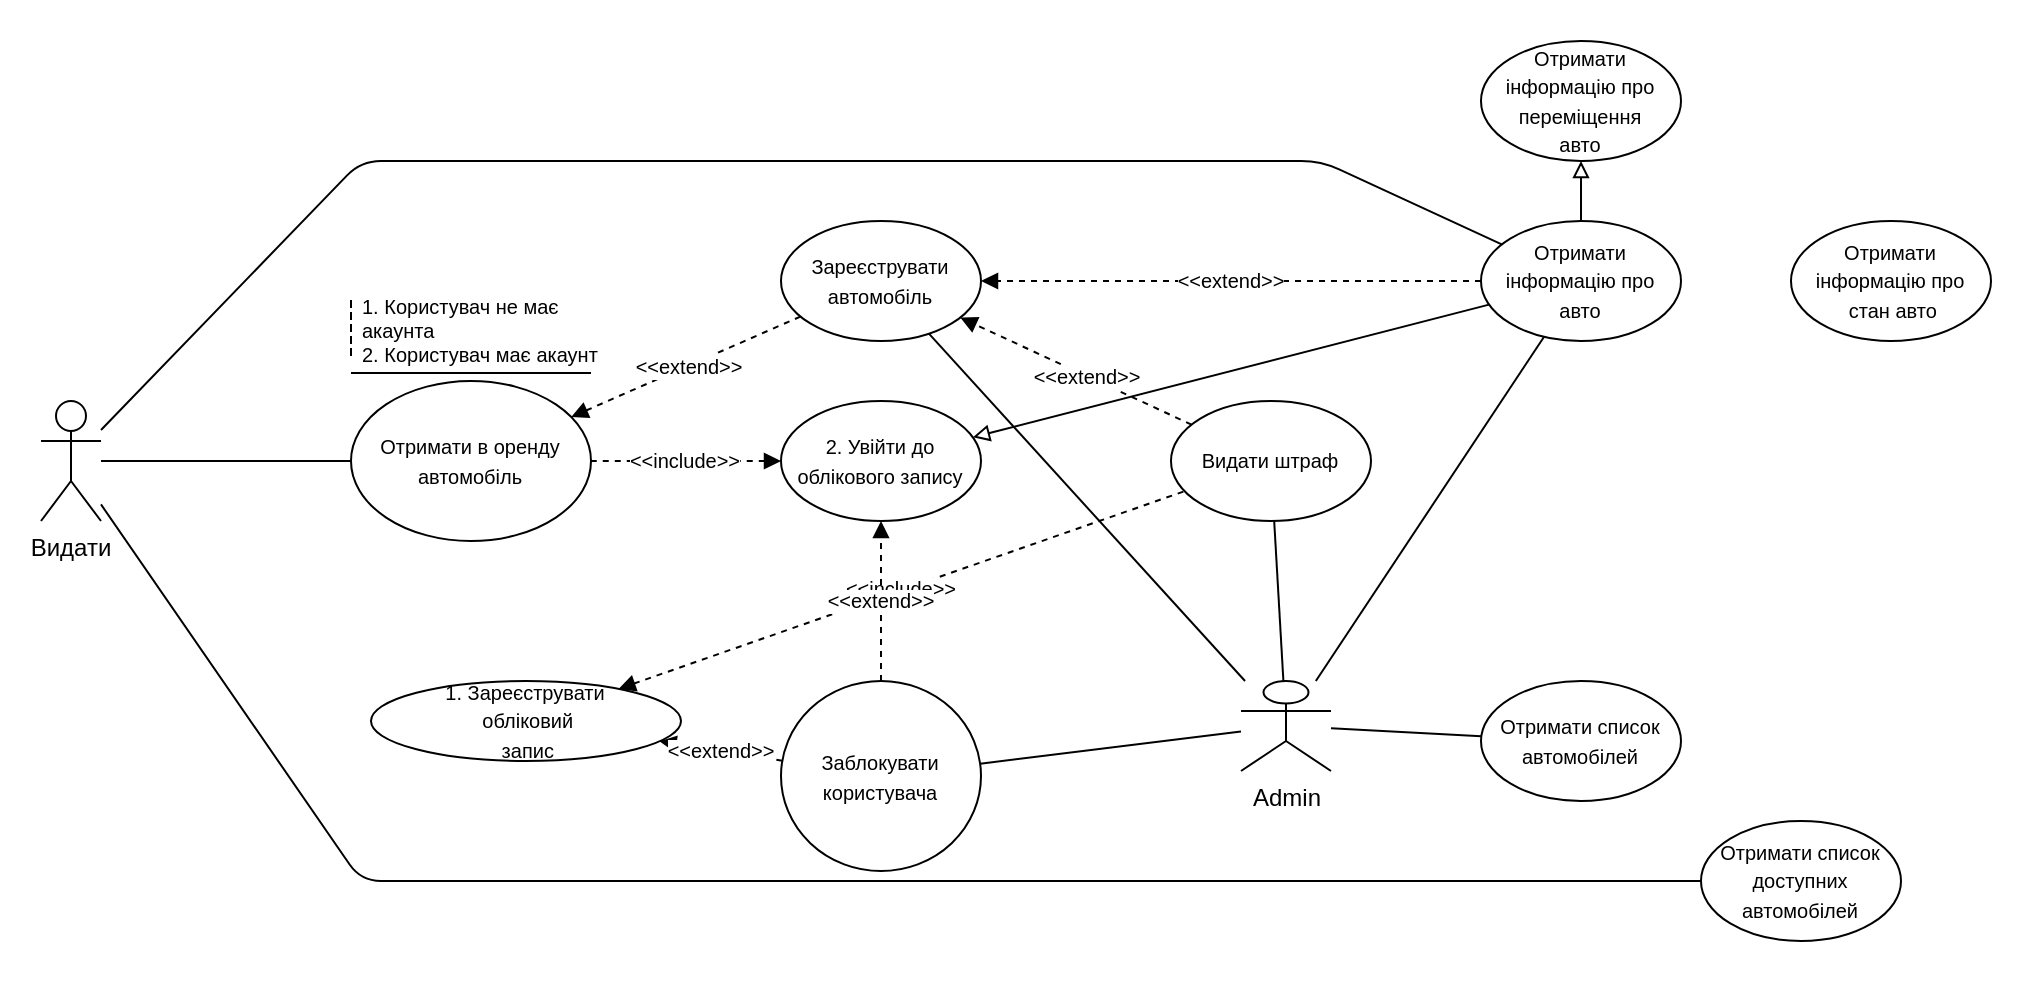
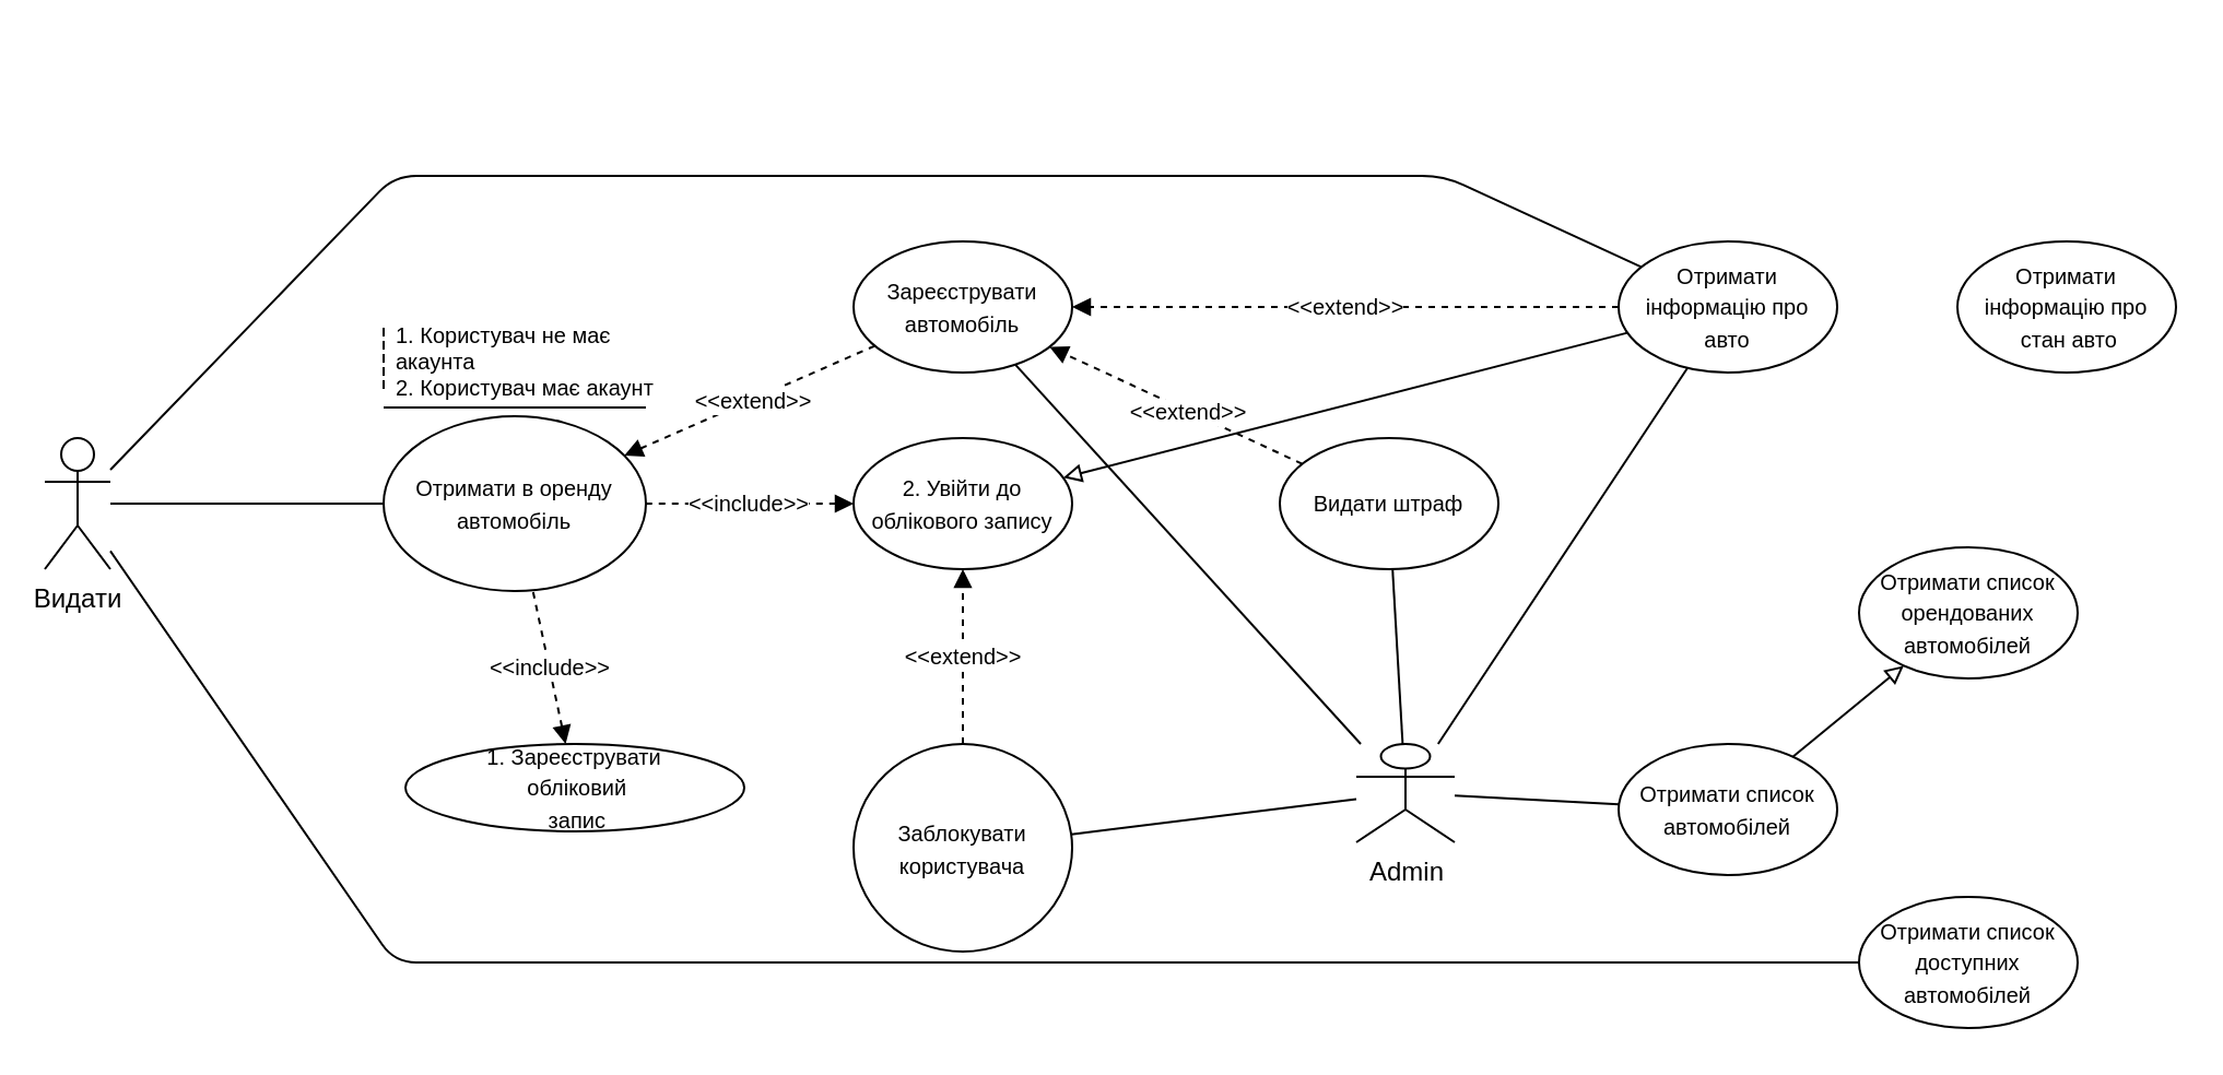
  <mxCell id="0" />
  <mxCell id="1" parent="0" />
  <mxCell id="2" style="edgeStyle=none;rounded=1;jumpSize=6;orthogonalLoop=1;jettySize=auto;html=1;fontSize=10;startArrow=none;startFill=0;endArrow=none;endFill=0;endSize=6;" parent="1" source="7" target="29" edge="1"><mxGeometry relative="1" as="geometry" /></mxCell>
  <mxCell id="3" style="edgeStyle=none;shape=connector;rounded=1;jumpSize=6;orthogonalLoop=1;jettySize=auto;html=1;labelBackgroundColor=default;fontFamily=Helvetica;fontSize=10;fontColor=default;startArrow=none;startFill=0;endArrow=none;endFill=0;endSize=6;strokeColor=default;" parent="1" source="7" target="22" edge="1"><mxGeometry relative="1" as="geometry" /></mxCell>
  <mxCell id="4" style="edgeStyle=none;shape=connector;rounded=1;jumpSize=6;orthogonalLoop=1;jettySize=auto;html=1;labelBackgroundColor=default;fontFamily=Helvetica;fontSize=10;fontColor=default;startArrow=none;startFill=0;endArrow=none;endFill=0;endSize=6;strokeColor=default;" parent="1" source="7" target="15" edge="1"><mxGeometry relative="1" as="geometry" /></mxCell>
  <mxCell id="5" style="edgeStyle=none;shape=connector;rounded=1;jumpSize=6;orthogonalLoop=1;jettySize=auto;html=1;labelBackgroundColor=default;fontFamily=Helvetica;fontSize=10;fontColor=default;startArrow=none;startFill=0;endArrow=none;endFill=0;endSize=6;strokeColor=default;" parent="1" source="7" target="24" edge="1"><mxGeometry relative="1" as="geometry" /></mxCell>
  <mxCell id="6" style="edgeStyle=none;shape=connector;rounded=1;jumpSize=6;orthogonalLoop=1;jettySize=auto;html=1;labelBackgroundColor=default;fontFamily=Helvetica;fontSize=10;fontColor=default;startArrow=none;startFill=0;endArrow=none;endFill=0;endSize=6;strokeColor=default;" parent="1" source="7" target="26" edge="1"><mxGeometry relative="1" as="geometry" /></mxCell>
  <mxCell id="7" value="Admin" style="shape=umlActor;verticalLabelPosition=bottom;verticalAlign=top;html=1;" parent="1" vertex="1"><mxGeometry x="620" y="340" width="45" height="45" as="geometry" /></mxCell>
  <mxCell id="8" style="edgeStyle=none;shape=connector;rounded=1;jumpSize=6;orthogonalLoop=1;jettySize=auto;html=1;labelBackgroundColor=default;fontFamily=Helvetica;fontSize=10;fontColor=default;startArrow=none;startFill=0;endArrow=none;endFill=0;endSize=6;strokeColor=default;" parent="1" source="11" target="25" edge="1"><mxGeometry relative="1" as="geometry" /></mxCell>
  <mxCell id="9" style="edgeStyle=none;shape=connector;rounded=1;jumpSize=6;orthogonalLoop=1;jettySize=auto;html=1;labelBackgroundColor=default;fontFamily=Helvetica;fontSize=10;fontColor=default;startArrow=none;startFill=0;endArrow=none;endFill=0;endSize=6;strokeColor=default;" parent="1" source="11" target="29" edge="1"><mxGeometry relative="1" as="geometry"><Array as="points"><mxPoint x="180" y="80" /><mxPoint x="660" y="80" /></Array></mxGeometry></mxCell>
  <mxCell id="10" style="edgeStyle=none;shape=connector;rounded=1;jumpSize=6;orthogonalLoop=1;jettySize=auto;html=1;labelBackgroundColor=default;fontFamily=Helvetica;fontSize=10;fontColor=default;startArrow=none;startFill=0;endArrow=none;endFill=0;endSize=6;strokeColor=default;" parent="1" source="11" target="17" edge="1"><mxGeometry relative="1" as="geometry"><Array as="points"><mxPoint x="180" y="440" /></Array></mxGeometry></mxCell>
  <mxCell id="11" value="Видати" style="shape=umlActor;verticalLabelPosition=bottom;verticalAlign=top;html=1;" parent="1" vertex="1"><mxGeometry x="20" y="200" width="30" height="60" as="geometry" /></mxCell>
  <mxCell id="12" value="&lt;font style=&quot;font-size: 10px&quot;&gt;1. Зареєструвати&lt;br&gt;&amp;nbsp;обліковий&lt;br&gt;&amp;nbsp;запис&lt;/font&gt;" style="ellipse;whiteSpace=wrap;html=1;align=center;" parent="1" vertex="1"><mxGeometry x="185" y="340" width="155" height="40" as="geometry" /></mxCell>
  <mxCell id="13" style="rounded=0;orthogonalLoop=1;jettySize=auto;html=1;endArrow=block;endFill=1;dashed=1;" edge="1" parent="1" source="15" target="25"><mxGeometry relative="1" as="geometry" /></mxCell>
  <mxCell id="14" value="&lt;font style=&quot;font-size: 10px&quot;&gt;&amp;lt;&amp;lt;extend&amp;gt;&amp;gt;&lt;/font&gt;" style="edgeLabel;html=1;align=center;verticalAlign=middle;resizable=0;points=[];" vertex="1" connectable="0" parent="13"><mxGeometry x="0.131" y="-1" relative="1" as="geometry"><mxPoint x="9" y="-3" as="offset" /></mxGeometry></mxCell>
  <mxCell id="15" value="&lt;font style=&quot;font-size: 10px&quot;&gt;Зареєструвати&lt;br&gt;автомобіль&lt;/font&gt;" style="ellipse;whiteSpace=wrap;html=1;align=center;" parent="1" vertex="1"><mxGeometry x="390" y="110" width="100" height="60" as="geometry" /></mxCell>
+ <mxCell id="16" value="&lt;font style=&quot;font-size: 10px&quot;&gt;Отримати список орендованих автомобілей&lt;/font&gt;" style="ellipse;whiteSpace=wrap;html=1;align=center;" parent="1" vertex="1"><mxGeometry x="850" y="250" width="100" height="60" as="geometry" /></mxCell>
  <mxCell id="17" value="&lt;font style=&quot;font-size: 10px&quot;&gt;Отримати список доступних&lt;br&gt;автомобілей&lt;/font&gt;" style="ellipse;whiteSpace=wrap;html=1;align=center;" parent="1" vertex="1"><mxGeometry x="850" y="410" width="100" height="60" as="geometry" /></mxCell>
- <mxCell id="18" value="&lt;span style=&quot;font-size: 10px&quot;&gt;Отримати інформацію про переміщення &lt;br&gt;авто&lt;/span&gt;" style="ellipse;whiteSpace=wrap;html=1;align=center;" parent="1" vertex="1"><mxGeometry x="740" y="20" width="100" height="60" as="geometry" /></mxCell>
  <mxCell id="19" value="&lt;span style=&quot;font-size: 10px&quot;&gt;Отримати інформацію про&lt;br&gt;&amp;nbsp;стан авто&lt;/span&gt;" style="ellipse;whiteSpace=wrap;html=1;align=center;" parent="1" vertex="1"><mxGeometry x="895" y="110" width="100" height="60" as="geometry" /></mxCell>
  <mxCell id="20" style="edgeStyle=none;shape=connector;rounded=1;jumpSize=6;orthogonalLoop=1;jettySize=auto;html=1;labelBackgroundColor=default;fontFamily=Helvetica;fontSize=10;fontColor=default;startArrow=none;startFill=0;endArrow=block;endFill=1;endSize=6;strokeColor=default;dashed=1;" parent="1" source="22" target="15" edge="1"><mxGeometry relative="1" as="geometry" /></mxCell>
  <mxCell id="21" value="&amp;lt;&amp;lt;extend&amp;gt;&amp;gt;" style="edgeLabel;html=1;align=center;verticalAlign=middle;resizable=0;points=[];fontSize=10;fontFamily=Helvetica;fontColor=default;" parent="20" vertex="1" connectable="0"><mxGeometry x="-0.095" relative="1" as="geometry"><mxPoint as="offset" /></mxGeometry></mxCell>
  <mxCell id="22" value="&lt;span style=&quot;font-size: 10px&quot;&gt;Видати штраф&lt;/span&gt;" style="ellipse;whiteSpace=wrap;html=1;align=center;" parent="1" vertex="1"><mxGeometry x="585" y="200" width="100" height="60" as="geometry" /></mxCell>
  <mxCell id="23" value="&lt;span style=&quot;font-size: 10px&quot;&gt;2. Увійти до &lt;br&gt;облікового запису&lt;/span&gt;" style="ellipse;whiteSpace=wrap;html=1;align=center;" parent="1" vertex="1"><mxGeometry x="390" y="200" width="100" height="60" as="geometry" /></mxCell>
  <mxCell id="24" value="&lt;span style=&quot;font-size: 10px&quot;&gt;Заблокувати користувача&lt;/span&gt;" style="ellipse;whiteSpace=wrap;html=1;align=center;" parent="1" vertex="1"><mxGeometry x="390" y="340" width="100" height="95" as="geometry" /></mxCell>
  <mxCell id="25" value="&lt;span style=&quot;font-size: 10px&quot;&gt;Отримати в оренду автомобіль&lt;/span&gt;" style="ellipse;whiteSpace=wrap;html=1;align=center;" parent="1" vertex="1"><mxGeometry x="175" y="190" width="120" height="80" as="geometry" /></mxCell>
  <mxCell id="26" value="&lt;font style=&quot;font-size: 10px&quot;&gt;Отримати список автомобілей&lt;/font&gt;" style="ellipse;whiteSpace=wrap;html=1;align=center;" parent="1" vertex="1"><mxGeometry x="740" y="340" width="100" height="60" as="geometry" /></mxCell>
  <mxCell id="27" style="edgeStyle=none;rounded=1;jumpSize=6;orthogonalLoop=1;jettySize=auto;html=1;fontSize=10;startArrow=none;startFill=0;endArrow=block;endFill=0;endSize=6;" parent="1" source="29" target="23" edge="1"><mxGeometry relative="1" as="geometry" /></mxCell>
- <mxCell id="28" style="edgeStyle=none;rounded=1;jumpSize=6;orthogonalLoop=1;jettySize=auto;html=1;fontSize=10;startArrow=none;startFill=0;endArrow=block;endFill=0;endSize=6;" parent="1" source="29" target="18" edge="1"><mxGeometry relative="1" as="geometry" /></mxCell>
  <mxCell id="29" value="&lt;span style=&quot;font-size: 10px&quot;&gt;Отримати інформацію про&lt;br&gt;авто&lt;/span&gt;" style="ellipse;whiteSpace=wrap;html=1;align=center;" parent="1" vertex="1"><mxGeometry x="740" y="110" width="100" height="60" as="geometry" /></mxCell>
  <mxCell id="30" value="" style="line;strokeWidth=1;fillColor=none;align=left;verticalAlign=middle;spacingTop=-1;spacingLeft=3;spacingRight=3;rotatable=0;labelPosition=right;points=[];portConstraint=eastwest;labelBackgroundColor=default;fontSize=10;" parent="1" vertex="1"><mxGeometry x="175" y="182" width="120" height="8" as="geometry" /></mxCell>
  <mxCell id="31" value="1. Користувач не має &#10;акаунта&#10;2. Користувач має акаунт" style="shape=partialRectangle;fillColor=none;align=left;verticalAlign=middle;strokeColor=none;spacingLeft=34;rotatable=0;points=[[0,0.5],[1,0.5]];portConstraint=eastwest;dropTarget=0;labelBackgroundColor=default;fontSize=10;" parent="1" vertex="1"><mxGeometry x="145" y="150" width="90" height="30" as="geometry" /></mxCell>
  <mxCell id="32" value="" style="shape=partialRectangle;top=0;left=0;bottom=0;fillColor=none;stokeWidth=1;dashed=1;align=left;verticalAlign=middle;spacingLeft=4;spacingRight=4;overflow=hidden;rotatable=0;points=[];portConstraint=eastwest;part=1;labelBackgroundColor=default;fontSize=10;" parent="31" vertex="1" connectable="0"><mxGeometry width="30" height="30" as="geometry" /></mxCell>
  <mxCell id="33" style="edgeStyle=none;rounded=1;orthogonalLoop=1;jettySize=auto;html=1;exitX=1;exitY=0;exitDx=0;exitDy=0;fontSize=10;startArrow=none;startFill=0;endArrow=block;endFill=0;" parent="1" source="12" target="12" edge="1"><mxGeometry relative="1" as="geometry" /></mxCell>
- <mxCell id="34" value="&amp;lt;&amp;lt;include&amp;gt;&amp;gt;" style="endArrow=none;endSize=6;dashed=1;html=1;rounded=1;fontSize=10;endFill=0;jumpSize=6;startArrow=block;startFill=1;" parent="1" source="12" target="22" edge="1"><mxGeometry width="160" relative="1" as="geometry"><mxPoint x="135" y="250" as="sourcePoint" /><mxPoint x="295" y="250" as="targetPoint" /></mxGeometry></mxCell>
+ <mxCell id="34" value="&amp;lt;&amp;lt;include&amp;gt;&amp;gt;" style="endArrow=none;endSize=6;dashed=1;html=1;rounded=1;fontSize=10;endFill=0;jumpSize=6;startArrow=block;startFill=1;" parent="1" source="12" target="25" edge="1"><mxGeometry width="160" relative="1" as="geometry"><mxPoint x="135" y="250" as="sourcePoint" /><mxPoint x="295" y="250" as="targetPoint" /></mxGeometry></mxCell>
  <mxCell id="35" value="&amp;lt;&amp;lt;include&amp;gt;&amp;gt;" style="endArrow=none;endSize=6;dashed=1;html=1;rounded=1;fontSize=10;endFill=0;jumpSize=6;startArrow=block;startFill=1;" parent="1" source="23" target="25" edge="1"><mxGeometry width="160" relative="1" as="geometry"><mxPoint x="185.725" y="344.275" as="sourcePoint" /><mxPoint x="256.718" y="273.282" as="targetPoint" /></mxGeometry></mxCell>
  <mxCell id="36" value="&amp;lt;&amp;lt;extend&amp;gt;&amp;gt;" style="html=1;verticalAlign=middle;endArrow=block;dashed=1;endSize=6;rounded=1;fontSize=10;jumpSize=6;endFill=1;startArrow=none;startFill=0;" parent="1" source="24" target="23" edge="1"><mxGeometry relative="1" as="geometry"><mxPoint x="420" y="290" as="sourcePoint" /><mxPoint x="340" y="290" as="targetPoint" /></mxGeometry></mxCell>
- <mxCell id="37" value="&amp;lt;&amp;lt;extend&amp;gt;&amp;gt;" style="html=1;verticalAlign=middle;endArrow=block;dashed=1;endSize=6;rounded=1;fontSize=10;jumpSize=6;endFill=1;startArrow=none;startFill=0;" parent="1" source="24" target="12" edge="1"><mxGeometry relative="1" as="geometry"><mxPoint x="415.345" y="401.625" as="sourcePoint" /><mxPoint x="324.627" y="458.358" as="targetPoint" /></mxGeometry></mxCell>
+ <mxCell id="38" value="" style="html=1;verticalAlign=bottom;endArrow=block;rounded=1;fontSize=10;endSize=6;jumpSize=6;endFill=0;" parent="1" source="26" target="16" edge="1"><mxGeometry width="80" relative="1" as="geometry"><mxPoint x="540" y="280" as="sourcePoint" /><mxPoint x="620" y="280" as="targetPoint" /></mxGeometry></mxCell>
  <mxCell id="39" value="&amp;lt;&amp;lt;extend&amp;gt;&amp;gt;" style="html=1;verticalAlign=middle;endArrow=block;dashed=1;endSize=6;rounded=1;fontSize=10;jumpSize=6;endFill=1;startArrow=none;startFill=0;" parent="1" source="29" target="15" edge="1"><mxGeometry relative="1" as="geometry"><mxPoint x="400" y="380" as="sourcePoint" /><mxPoint x="295" y="380" as="targetPoint" /></mxGeometry></mxCell>
